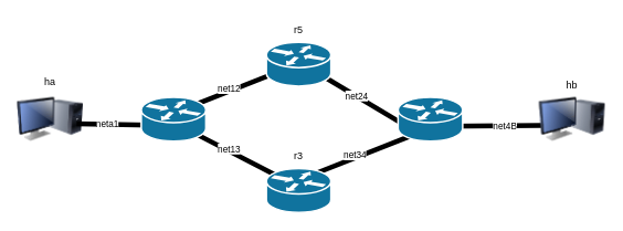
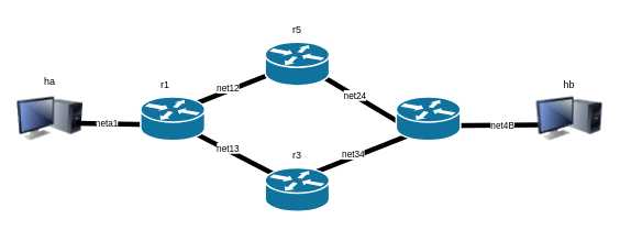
  <mxCell id="0" />
  <mxCell id="1" parent="0" />
  <mxCell id="2" value="" style="endArrow=none;html=1;rounded=0;exitX=0.627;exitY=0.661;exitDx=0;exitDy=0;exitPerimeter=0;strokeWidth=6;entryX=0.277;entryY=0.694;entryDx=0;entryDy=0;entryPerimeter=0;" parent="1" source="23" edge="1"><mxGeometry width="50" height="50" relative="1" as="geometry"><mxPoint x="92.041" y="148.482" as="sourcePoint" /><mxPoint x="652.991" y="150.528" as="targetPoint" /></mxGeometry></mxCell>
  <mxCell id="3" value="net4B" style="edgeLabel;html=1;align=center;verticalAlign=middle;resizable=0;points=[];" parent="2" vertex="1" connectable="0"><mxGeometry x="0.291" y="-1" relative="1" as="geometry"><mxPoint as="offset" /></mxGeometry></mxCell>
  <mxCell id="4" value="r5" style="text;strokeColor=none;align=center;fillColor=none;html=1;verticalAlign=middle;whiteSpace=wrap;rounded=0;" parent="1" vertex="1"><mxGeometry x="330" y="20" width="60" height="30" as="geometry" /></mxCell>
  <mxCell id="5" value="" style="image;html=1;image=img/lib/clip_art/computers/Monitor_Tower_128x128.png;shadow=0;strokeColor=#000000;fillColor=#FFFFFF;gradientColor=none;fontSize=18;fontColor=#F08705;fontStyle=0" parent="1" vertex="1"><mxGeometry x="20" y="103" width="80" height="80" as="geometry" /></mxCell>
  <mxCell id="6" value="" style="image;html=1;image=img/lib/clip_art/computers/Monitor_Tower_128x128.png;shadow=0;strokeColor=#000000;fillColor=#FFFFFF;gradientColor=none;fontSize=18;fontColor=#F08705;fontStyle=0" parent="1" vertex="1"><mxGeometry x="650" y="103" width="80" height="80" as="geometry" /></mxCell>
  <mxCell id="7" value="ha" style="text;strokeColor=none;align=center;fillColor=none;html=1;verticalAlign=middle;whiteSpace=wrap;rounded=0;" parent="1" vertex="1"><mxGeometry x="30" y="82.5" width="60" height="30" as="geometry" /></mxCell>
  <mxCell id="8" value="hb" style="text;strokeColor=none;align=center;fillColor=none;html=1;verticalAlign=middle;whiteSpace=wrap;rounded=0;" parent="1" vertex="1"><mxGeometry x="660" y="86.5" width="60" height="30" as="geometry" /></mxCell>
+ <mxCell id="9" value="r1" style="text;strokeColor=none;align=center;fillColor=none;html=1;verticalAlign=middle;whiteSpace=wrap;rounded=0;" parent="1" vertex="1"><mxGeometry x="170" y="86.5" width="60" height="30" as="geometry" /></mxCell>
  <mxCell id="10" value="r3" style="text;strokeColor=none;align=center;fillColor=none;html=1;verticalAlign=middle;whiteSpace=wrap;rounded=0;" parent="1" vertex="1"><mxGeometry x="330" y="172.5" width="60" height="30" as="geometry" /></mxCell>
  <mxCell id="11" value="" style="endArrow=none;html=1;rounded=0;exitX=0.627;exitY=0.661;exitDx=0;exitDy=0;exitPerimeter=0;strokeWidth=6;entryX=0.397;entryY=0.642;entryDx=0;entryDy=0;entryPerimeter=0;" parent="1" target="24" edge="1"><mxGeometry width="50" height="50" relative="1" as="geometry"><mxPoint x="92.041" y="148.482" as="sourcePoint" /><mxPoint x="652.991" y="150.528" as="targetPoint" /></mxGeometry></mxCell>
  <mxCell id="12" value="neta1" style="edgeLabel;html=1;align=center;verticalAlign=middle;resizable=0;points=[];" parent="11" vertex="1" connectable="0"><mxGeometry x="-0.34" y="1" relative="1" as="geometry"><mxPoint as="offset" /></mxGeometry></mxCell>
  <mxCell id="13" value="" style="endArrow=none;html=1;rounded=0;exitX=0.627;exitY=0.661;exitDx=0;exitDy=0;exitPerimeter=0;strokeWidth=6;entryX=0.295;entryY=0.264;entryDx=0;entryDy=0;entryPerimeter=0;" parent="1" target="22" edge="1"><mxGeometry width="50" height="50" relative="1" as="geometry"><mxPoint x="221.041" y="153.002" as="sourcePoint" /><mxPoint x="330" y="155.02" as="targetPoint" /></mxGeometry></mxCell>
  <mxCell id="14" value="net13" style="edgeLabel;html=1;align=center;verticalAlign=middle;resizable=0;points=[];" parent="13" vertex="1" connectable="0"><mxGeometry x="-0.125" y="3" relative="1" as="geometry"><mxPoint x="-1" as="offset" /></mxGeometry></mxCell>
  <mxCell id="15" value="" style="endArrow=none;html=1;rounded=0;exitX=0.627;exitY=0.661;exitDx=0;exitDy=0;exitPerimeter=0;strokeWidth=6;entryX=0.295;entryY=0.264;entryDx=0;entryDy=0;entryPerimeter=0;" parent="1" edge="1"><mxGeometry width="50" height="50" relative="1" as="geometry"><mxPoint x="370.001" y="79.502" as="sourcePoint" /><mxPoint x="492.96" y="153" as="targetPoint" /></mxGeometry></mxCell>
  <mxCell id="16" value="net24" style="edgeLabel;html=1;align=center;verticalAlign=middle;resizable=0;points=[];" parent="15" vertex="1" connectable="0"><mxGeometry x="-0.03" y="1" relative="1" as="geometry"><mxPoint as="offset" /></mxGeometry></mxCell>
  <mxCell id="17" value="" style="endArrow=none;html=1;rounded=0;exitX=0.627;exitY=0.661;exitDx=0;exitDy=0;exitPerimeter=0;strokeWidth=6;entryX=0.295;entryY=0.613;entryDx=0;entryDy=0;entryPerimeter=0;" parent="1" target="21" edge="1"><mxGeometry width="50" height="50" relative="1" as="geometry"><mxPoint x="220.001" y="131.252" as="sourcePoint" /><mxPoint x="342.96" y="204.75" as="targetPoint" /></mxGeometry></mxCell>
  <mxCell id="18" value="net12" style="edgeLabel;html=1;align=center;verticalAlign=middle;resizable=0;points=[];" parent="17" vertex="1" connectable="0"><mxGeometry x="-0.09" y="4" relative="1" as="geometry"><mxPoint as="offset" /></mxGeometry></mxCell>
  <mxCell id="19" value="" style="endArrow=none;html=1;rounded=0;exitX=0.627;exitY=0.661;exitDx=0;exitDy=0;exitPerimeter=0;strokeWidth=6;entryX=0.295;entryY=0.613;entryDx=0;entryDy=0;entryPerimeter=0;" parent="1" edge="1"><mxGeometry width="50" height="50" relative="1" as="geometry"><mxPoint x="370.001" y="212.502" as="sourcePoint" /><mxPoint x="494" y="163.75" as="targetPoint" /></mxGeometry></mxCell>
  <mxCell id="20" value="net34" style="edgeLabel;html=1;align=center;verticalAlign=middle;resizable=0;points=[];" parent="19" vertex="1" connectable="0"><mxGeometry x="-0.055" y="4" relative="1" as="geometry"><mxPoint as="offset" /></mxGeometry></mxCell>
  <mxCell id="21" value="" style="shape=mxgraph.cisco.routers.router;html=1;dashed=0;fillColor=#10739E;strokeColor=#ffffff;strokeWidth=2;verticalLabelPosition=bottom;verticalAlign=top;fontFamily=Helvetica;fontSize=36;fontColor=#FFB366" parent="1" vertex="1"><mxGeometry x="321" y="50" width="78" height="53" as="geometry" /></mxCell>
  <mxCell id="22" value="" style="shape=mxgraph.cisco.routers.router;html=1;dashed=0;fillColor=#10739E;strokeColor=#ffffff;strokeWidth=2;verticalLabelPosition=bottom;verticalAlign=top;fontFamily=Helvetica;fontSize=36;fontColor=#FFB366" parent="1" vertex="1"><mxGeometry x="321" y="202.5" width="78" height="53" as="geometry" /></mxCell>
  <mxCell id="23" value="" style="shape=mxgraph.cisco.routers.router;html=1;dashed=0;fillColor=#10739E;strokeColor=#ffffff;strokeWidth=2;verticalLabelPosition=bottom;verticalAlign=top;fontFamily=Helvetica;fontSize=36;fontColor=#FFB366" parent="1" vertex="1"><mxGeometry x="480" y="116.5" width="78" height="53" as="geometry" /></mxCell>
  <mxCell id="24" value="" style="shape=mxgraph.cisco.routers.router;html=1;dashed=0;fillColor=#10739E;strokeColor=#ffffff;strokeWidth=2;verticalLabelPosition=bottom;verticalAlign=top;fontFamily=Helvetica;fontSize=36;fontColor=#FFB366" parent="1" vertex="1"><mxGeometry x="170" y="116.5" width="78" height="53" as="geometry" /></mxCell>
